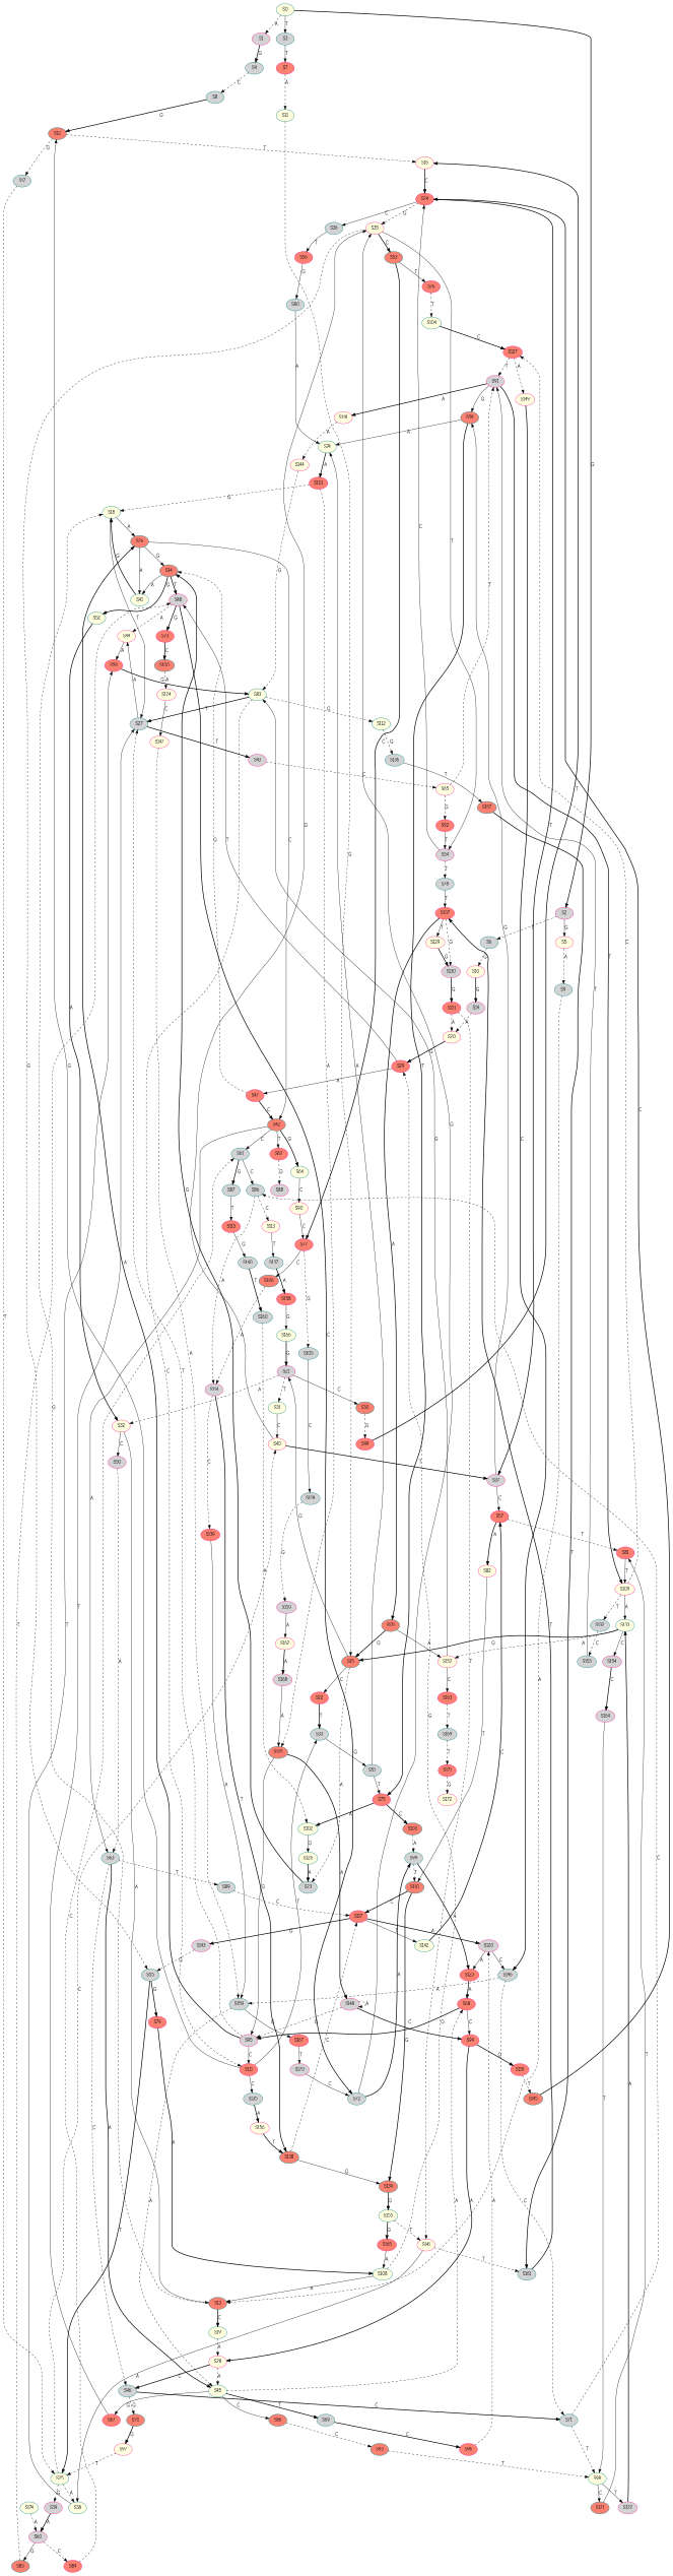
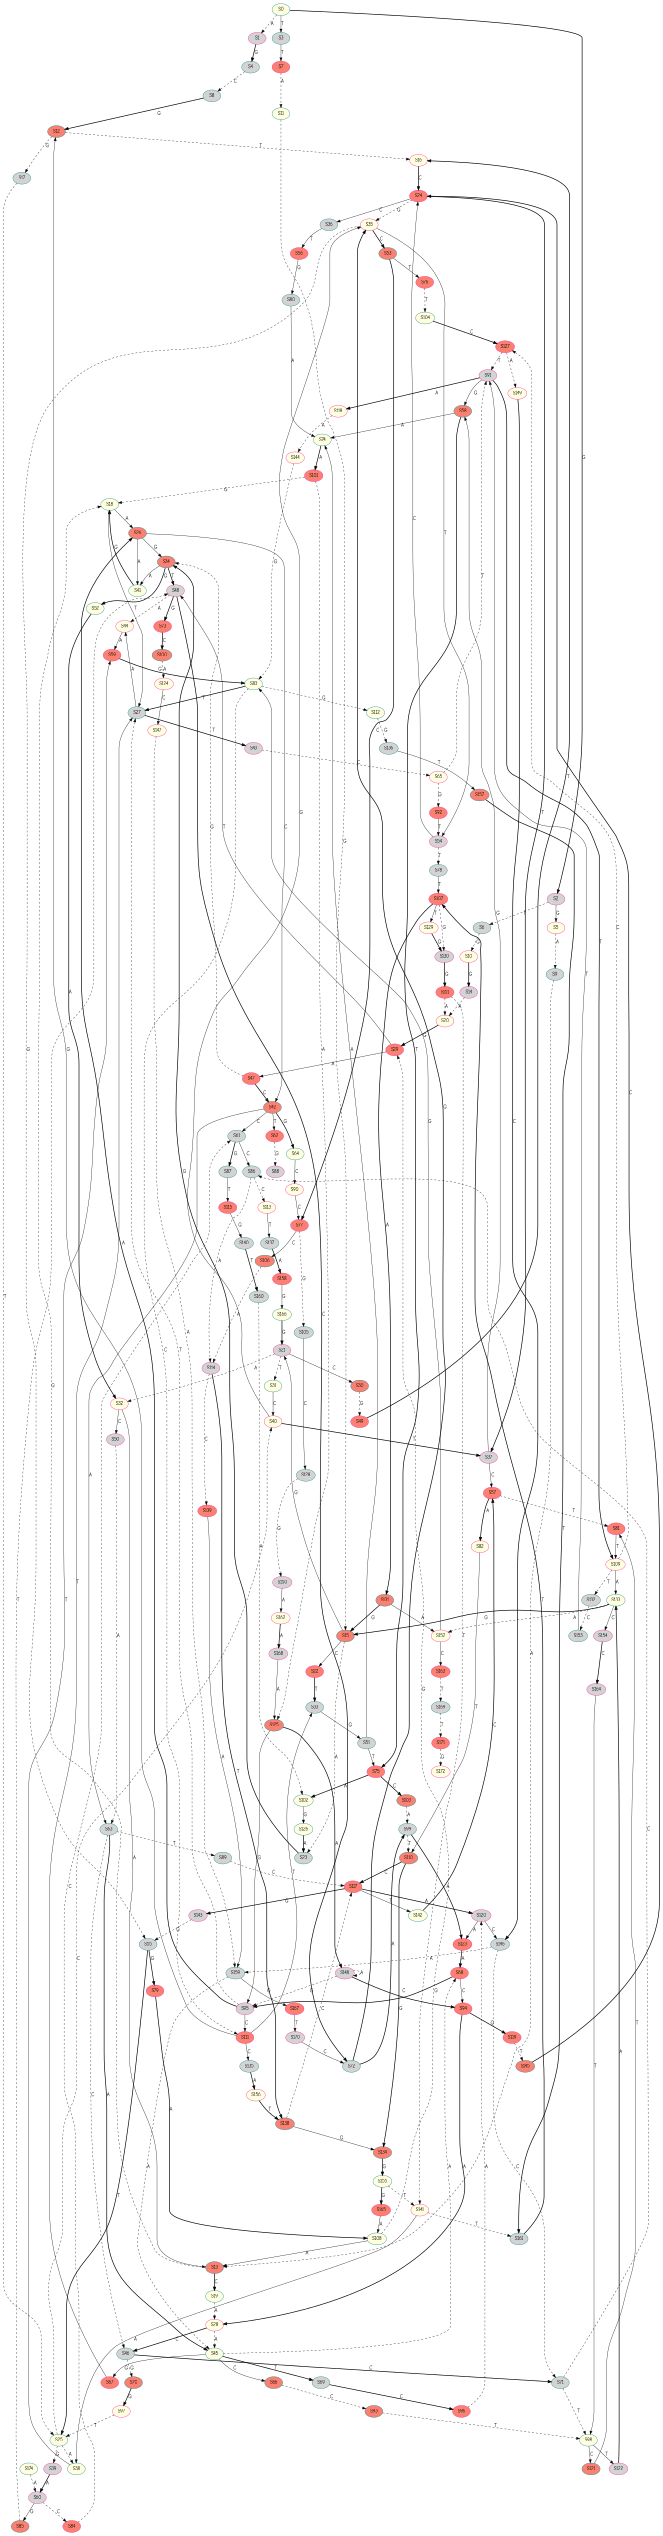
  strict digraph {
    fontname="Comic Neue"
    node [color=deeppink fillcolor=lightgrey fontname="Comic Neue" style=filled]
    edge [fontname="Comic Neue" style=dashed]
    S0 [color=teal fillcolor=lightyellow]
    S1
    S2
    S3 [color=teal]
    S4 [color=teal]
    S5 [fillcolor=lightyellow]
    S6 [color=teal]
    S7 [fillcolor=salmon]
    S8 [color=teal]
    S9 [color=teal]
    S10 [fillcolor=lightyellow]
    S11 [color=teal fillcolor=lightyellow]
    S12 [color=teal fillcolor=salmon]
    S13 [color=teal fillcolor=salmon]
    S14
    S15 [color=teal fillcolor=salmon]
    S16 [fillcolor=lightyellow]
    S17 [color=teal]
    S18 [color=teal fillcolor=lightyellow]
    S19 [color=teal fillcolor=lightyellow]
    S20 [fillcolor=lightyellow]
    S21
    S22 [fillcolor=salmon]
    S23 [color=teal]
    S24 [fillcolor=salmon]
    S25 [color=teal fillcolor=lightyellow]
    S26 [color=teal fillcolor=salmon]
    S27 [color=teal]
    S28 [fillcolor=lightyellow]
    S29 [fillcolor=salmon]
    S30 [color=teal fillcolor=salmon]
    S31 [color=teal fillcolor=lightyellow]
    S32 [fillcolor=lightyellow]
    S33 [color=teal]
    S34 [color=teal fillcolor=salmon]
    S35 [fillcolor=lightyellow]
    S36 [color=teal]
    S37
    S38 [color=teal fillcolor=lightyellow]
    S39
    S40 [fillcolor=lightyellow]
    S41 [color=teal fillcolor=lightyellow]
    S42 [color=teal fillcolor=salmon]
    S43
    S44 [fillcolor=lightyellow]
    S45 [color=teal fillcolor=lightyellow]
    S46 [color=teal]
    S47 [fillcolor=salmon]
    S48
    S49 [fillcolor=salmon]
    S50
    S51 [color=teal]
    S52 [color=teal fillcolor=lightyellow]
    S53 [color=teal fillcolor=salmon]
    S54
    S55 [color=teal]
    S56 [fillcolor=salmon]
    S57 [fillcolor=salmon]
    S58 [color=teal fillcolor=salmon]
    S59 [fillcolor=salmon]
    S60
    S61 [color=teal]
    S62 [fillcolor=salmon]
    S63 [color=teal]
    S64 [color=teal fillcolor=lightyellow]
    S65 [fillcolor=lightyellow]
    S66 [color=teal fillcolor=salmon]
    S67 [fillcolor=salmon]
    S68 [fillcolor=salmon]
    S69 [color=teal]
    S70 [color=teal fillcolor=salmon]
    S71 [color=teal]
    S72 [color=teal]
    S73 [fillcolor=salmon]
    S74 [color=teal fillcolor=lightyellow]
    S75 [fillcolor=salmon]
    S76 [fillcolor=salmon]
    S77 [fillcolor=salmon]
    S78 [color=teal]
    S79 [fillcolor=salmon]
    S80 [color=teal]
    S81 [fillcolor=salmon]
    S82 [fillcolor=lightyellow]
    S83 [color=teal fillcolor=lightyellow]
    S84 [fillcolor=salmon]
    S85 [color=teal fillcolor=salmon]
    S86 [color=teal]
    S87 [color=teal]
    S88
    S89 [color=teal]
    S90 [fillcolor=lightyellow]
    S91
    S92 [fillcolor=salmon]
    S93 [color=teal fillcolor=salmon]
    S94 [fillcolor=salmon]
    S95
    S96 [fillcolor=salmon]
    S97 [fillcolor=lightyellow]
    S98 [color=teal fillcolor=lightyellow]
    S99 [color=teal]
    S100 [color=teal fillcolor=salmon]
    S101 [fillcolor=salmon]
    S102 [color=teal fillcolor=lightyellow]
    S103 [color=teal fillcolor=salmon]
    S104 [color=teal fillcolor=lightyellow]
    S105 [color=teal]
    S106 [color=teal fillcolor=salmon]
    S107 [fillcolor=salmon]
    S108 [color=teal fillcolor=lightyellow]
    S109 [fillcolor=lightyellow]
    S110 [color=teal fillcolor=salmon]
    S111 [fillcolor=salmon]
    S112 [color=teal fillcolor=lightyellow]
    S113 [fillcolor=lightyellow]
    S114
    S115 [fillcolor=salmon]
    S117 [fillcolor=salmon]
    S118 [fillcolor=lightyellow]
    S119 [fillcolor=salmon]
    S120
    S121 [color=teal fillcolor=salmon]
    S122
    S123 [fillcolor=salmon]
    S124 [fillcolor=lightyellow]
    S125 [color=teal fillcolor=salmon]
    S126 [color=teal fillcolor=lightyellow]
    S127 [fillcolor=salmon]
    S128 [color=teal]
    S129 [fillcolor=lightyellow]
    S130
    S131 [color=teal fillcolor=salmon]
    S132 [color=teal]
    S133 [color=teal fillcolor=lightyellow]
    S134 [color=teal fillcolor=salmon]
    S135 [color=teal]
    S136 [color=teal]
    S137 [color=teal]
    S138 [color=teal fillcolor=salmon]
    S139 [fillcolor=salmon]
    S140 [color=teal]
    S142 [color=teal fillcolor=lightyellow]
    S143
    S144 [fillcolor=lightyellow]
    S145 [color=teal fillcolor=salmon]
    S146 [color=teal]
    S147 [fillcolor=lightyellow]
    S148
    S149 [fillcolor=lightyellow]
    S150
    S151 [fillcolor=salmon]
    S152 [fillcolor=lightyellow]
    S153 [color=teal]
    S154
    S155 [color=teal fillcolor=lightyellow]
    S156 [fillcolor=lightyellow]
    S157 [color=teal fillcolor=salmon]
    S158 [fillcolor=salmon]
    S159 [color=teal]
    S160 [color=teal]
    S141 [fillcolor=lightyellow]
    S161 [color=teal]
    S162 [fillcolor=lightyellow]
    S163 [fillcolor=salmon]
    S164
    S165 [fillcolor=salmon]
    S166 [color=teal fillcolor=lightyellow]
    S167 [fillcolor=salmon]
    S168
    S169 [color=teal]
    S170
    S171 [fillcolor=salmon]
    S172 [fillcolor=lightyellow]
    S174 [color=teal fillcolor=lightyellow]
    S0 -> S1 [label=A]
    S0 -> S2 [label=G style=bold]
    S0 -> S3 [label=T style=solid]
    S1 -> S4 [label=G style=bold]
    S2 -> S5 [label=G style=solid]
    S2 -> S6 [label=T]
    S3 -> S7 [label=T style=solid]
    S4 -> S8 [label=C]
    S5 -> S9 [label=A]
    S6 -> S10 [label=G]
    S7 -> S11 [label=A]
    S8 -> S12 [label=G style=bold]
    S9 -> S13 [label=A]
    S10 -> S14 [label=G style=bold]
    S11 -> S15 [label=G]
    S12 -> S16 [label=T]
    S12 -> S17 [label=G]
    S13 -> S18 [label=G]
    S13 -> S19 [label=C style=bold]
    S14 -> S20 [label=A]
    S15 -> S21 [label=G style=solid]
    S15 -> S22 [label=C style=solid]
    S15 -> S23 [label=A]
    S16 -> S24 [label=C style=bold]
    S17 -> S25 [label=T]
    S18 -> S26 [label=A style=solid]
    S18 -> S27 [label=T style=solid]
    S19 -> S28 [label=A]
    S20 -> S29 [label=G style=bold]
    S21 -> S30 [label=C style=solid]
    S21 -> S31 [label=T]
    S21 -> S32 [label=A]
    S22 -> S33 [label=T style=bold]
    S23 -> S34 [label=G style=bold]
    S24 -> S35 [label=G]
    S24 -> S36 [label=C style=solid]
    S24 -> S37 [label=T style=bold]
    S25 -> S38 [label=A]
    S25 -> S39 [label=G]
    S25 -> S40 [label=C]
    S26 -> S34 [label=G style=solid]
    S26 -> S41 [label=A style=solid]
    S26 -> S42 [label=C style=solid]
    S27 -> S43 [label=T style=bold]
    S27 -> S44 [label=A style=solid]
    S28 -> S45 [label=A]
    S28 -> S46 [label=C style=bold]
    S29 -> S47 [label=A style=solid]
    S29 -> S48 [label=T style=solid]
    S30 -> S49 [label=G]
    S31 -> S40 [label=C style=solid]
    S32 -> S13 [label=A style=solid]
    S32 -> S50 [label=C style=solid]
    S33 -> S51 [label=G style=solid]
    S34 -> S41 [label=A style=solid]
    S34 -> S48 [label=T style=bold]
    S34 -> S52 [label=G style=bold]
    S35 -> S53 [label=C style=bold]
    S35 -> S54 [label=T style=solid]
    S35 -> S55 [label=G]
    S36 -> S56 [label=T style=solid]
    S37 -> S57 [label=C style=solid]
    S37 -> S58 [label=G style=solid]
    S38 -> S59 [label=T style=solid]
    S39 -> S60 [label=A style=bold]
    S40 -> S35 [label=G style=solid]
    S40 -> S37 [label=T style=bold]
    S41 -> S18 [label=G style=bold]
    S42 -> S61 [label=C style=solid]
    S42 -> S62 [label=T style=solid]
    S42 -> S63 [label=A style=solid]
    S42 -> S64 [label=G style=bold]
    S43 -> S65 [label=C]
    S44 -> S59 [label=A style=solid]
    S45 -> S66 [label=C style=solid]
    S45 -> S67 [label=G style=solid]
    S45 -> S68 [label=A]
    S45 -> S69 [label=T style=bold]
    S46 -> S70 [label=G]
    S46 -> S71 [label=C style=bold]
    S47 -> S34 [label=G]
    S47 -> S42 [label=C style=bold]
    S48 -> S44 [label=A]
    S48 -> S72 [label=C style=bold]
    S48 -> S73 [label=G style=bold]
    S49 -> S16 [label=T style=bold]
    S50 -> S63 [label=A]
    S51 -> S74 [label=A style=solid]
    S51 -> S75 [label=T style=solid]
    S52 -> S32 [label=A style=bold]
    S53 -> S76 [label=T style=solid]
    S53 -> S77 [label=C style=bold]
    S54 -> S24 [label=C style=solid]
    S54 -> S78 [label=T]
    S55 -> S25 [label=T style=bold]
    S55 -> S79 [label=G style=bold]
    S56 -> S80 [label=G style=solid]
    S57 -> S81 [label=T]
    S57 -> S82 [label=A style=bold]
    S58 -> S74 [label=A style=solid]
    S58 -> S75 [label=T style=bold]
    S59 -> S83 [label=G style=bold]
    S60 -> S84 [label=C]
    S60 -> S85 [label=G style=solid]
    S61 -> S86 [label=C style=solid]
    S61 -> S87 [label=G style=bold]
    S62 -> S88 [label=G]
    S63 -> S45 [label=A style=bold]
    S63 -> S46 [label=C]
    S63 -> S89 [label=T]
    S64 -> S90 [label=C style=solid]
    S65 -> S91 [label=T]
    S65 -> S92 [label=G]
    S66 -> S93 [label=C]
    S67 -> S27 [label=T style=solid]
    S68 -> S94 [label=C style=solid]
    S68 -> S95 [label=G style=bold]
    S69 -> S96 [label=C style=bold]
    S70 -> S97 [label=G style=bold]
    S71 -> S86 [label=C]
    S71 -> S98 [label=T]
-   S72 -> S35 [label=G style=solid]
+   S72 -> S35 [label=G style=bold]
    S72 -> S99 [label=A style=bold]
    S73 -> S100 [label=C style=bold]
    S74 -> S101 [label=A style=bold]
    S75 -> S102 [label=A style=bold]
    S75 -> S103 [label=C style=bold]
    S76 -> S104 [label=T]
    S77 -> S105 [label=G]
    S77 -> S106 [label=C style=solid]
    S78 -> S107 [label=T style=solid]
    S79 -> S108 [label=A style=bold]
    S80 -> S74 [label=A style=solid]
    S81 -> S109 [label=T style=solid]
    S82 -> S110 [label=T style=solid]
    S83 -> S27 [label=T style=bold]
    S83 -> S111 [label=C]
    S83 -> S112 [label=G]
    S84 -> S61 [label=C]
    S85 -> S48 [label=T]
    S86 -> S113 [label=C]
    S86 -> S114 [label=A]
    S87 -> S115 [label=T style=solid]
    S89 -> S117 [label=C]
    S90 -> S77 [label=C style=solid]
    S91 -> S58 [label=G style=solid]
    S91 -> S109 [label=T style=bold]
    S91 -> S118 [label=A style=bold]
    S92 -> S54 [label=T style=solid]
    S93 -> S98 [label=T]
    S94 -> S28 [label=A style=bold]
    S94 -> S119 [label=G style=bold]
    S95 -> S26 [label=A style=bold]
    S95 -> S27 [label=T]
    S95 -> S111 [label=C style=solid]
    S96 -> S120 [label=A]
    S97 -> S25 [label=T]
    S98 -> S121 [label=C style=solid]
    S98 -> S122 [label=T style=solid]
    S99 -> S110 [label=T]
    S99 -> S123 [label=A style=bold]
    S100 -> S124 [label=A]
    S101 -> S18 [label=G]
    S101 -> S125 [label=A]
    S102 -> S126 [label=G style=solid]
    S103 -> S99 [label=A]
    S104 -> S127 [label=C style=bold]
    S105 -> S128 [label=C style=solid]
    S106 -> S114 [label=A]
    S107 -> S129 [label=T style=solid]
    S107 -> S130 [label=G]
    S107 -> S131 [label=A style=bold]
    S108 -> S13 [label=A style=solid]
    S108 -> S29 [label=G]
    S109 -> S127 [label=C]
    S109 -> S132 [label=T]
    S109 -> S133 [label=A style=solid]
    S110 -> S117 [label=C style=bold]
    S110 -> S134 [label=G style=bold]
    S111 -> S12 [label=G style=solid]
    S111 -> S33 [label=T style=solid]
    S111 -> S135 [label=C style=solid]
    S112 -> S136 [label=G]
    S113 -> S137 [label=T style=solid]
    S114 -> S138 [label=T style=bold]
    S114 -> S139 [label=C]
    S115 -> S140 [label=G style=solid]
    S117 -> S120 [label=A style=bold]
    S117 -> S142 [label=T style=solid]
    S117 -> S143 [label=G style=bold]
    S118 -> S144 [label=A]
    S119 -> S145 [label=T]
    S120 -> S123 [label=A style=solid]
    S120 -> S146 [label=C style=solid]
    S121 -> S81 [label=T style=solid]
    S122 -> S133 [label=A style=bold]
    S123 -> S68 [label=A style=bold]
    S124 -> S147 [label=C style=solid]
    S125 -> S95 [label=G style=solid]
    S125 -> S148 [label=A style=bold]
    S126 -> S23 [label=A style=bold]
    S127 -> S91 [label=T]
    S127 -> S149 [label=A]
    S128 -> S150 [label=G]
    S129 -> S130 [label=G style=bold]
    S130 -> S151 [label=G style=bold]
    S131 -> S15 [label=G style=bold]
    S131 -> S152 [label=A style=solid]
    S132 -> S153 [label=C]
    S133 -> S15 [label=G style=bold]
    S133 -> S152 [label=A]
    S133 -> S154 [label=C style=solid]
    S134 -> S155 [label=G style=bold]
    S135 -> S156 [label=A style=bold]
    S136 -> S157 [label=T style=solid]
    S137 -> S158 [label=A style=bold]
    S138 -> S117 [label=C]
    S138 -> S134 [label=G style=solid]
    S139 -> S159 [label=A style=solid]
    S140 -> S160 [label=T style=bold]
    S142 -> S57 [label=C style=bold]
    S143 -> S55 [label=G]
    S144 -> S83 [label=G]
    S145 -> S24 [label=C style=bold]
    S146 -> S71 [label=C]
    S146 -> S159 [label=A]
    S147 -> S159 [label=A]
    S148 -> S94 [label=C style=bold]
    S148 -> S95 [label=G]
    S148 -> S148 [label=A]
    S149 -> S146 [label=C style=bold]
    S150 -> S162 [label=A style=solid]
    S151 -> S20 [label=A]
    S151 -> S141 [label=T]
    S152 -> S83 [label=G style=solid]
    S152 -> S163 [label=C style=solid]
    S153 -> S91 [label=T style=solid]
    S154 -> S164 [label=C style=bold]
    S155 -> S141 [label=T]
    S155 -> S165 [label=G style=bold]
    S156 -> S138 [label=T style=bold]
    S157 -> S161 [label=T style=bold]
    S158 -> S166 [label=G style=solid]
    S159 -> S45 [label=A]
    S159 -> S167 [label=G style=solid]
    S160 -> S102 [label=A]
    S141 -> S38 [label=A style=solid]
    S141 -> S161 [label=T]
    S161 -> S107 [label=T style=bold]
    S162 -> S168 [label=A style=bold]
    S163 -> S169 [label=T]
    S164 -> S98 [label=T style=solid]
    S165 -> S108 [label=A style=solid]
    S166 -> S21 [label=G style=bold]
    S167 -> S170 [label=T style=solid]
    S168 -> S125 [label=A style=solid]
    S169 -> S171 [label=T]
    S170 -> S72 [label=C style=solid]
    S171 -> S172 [label=G]
    S174 -> S60 [label=A]
  }
